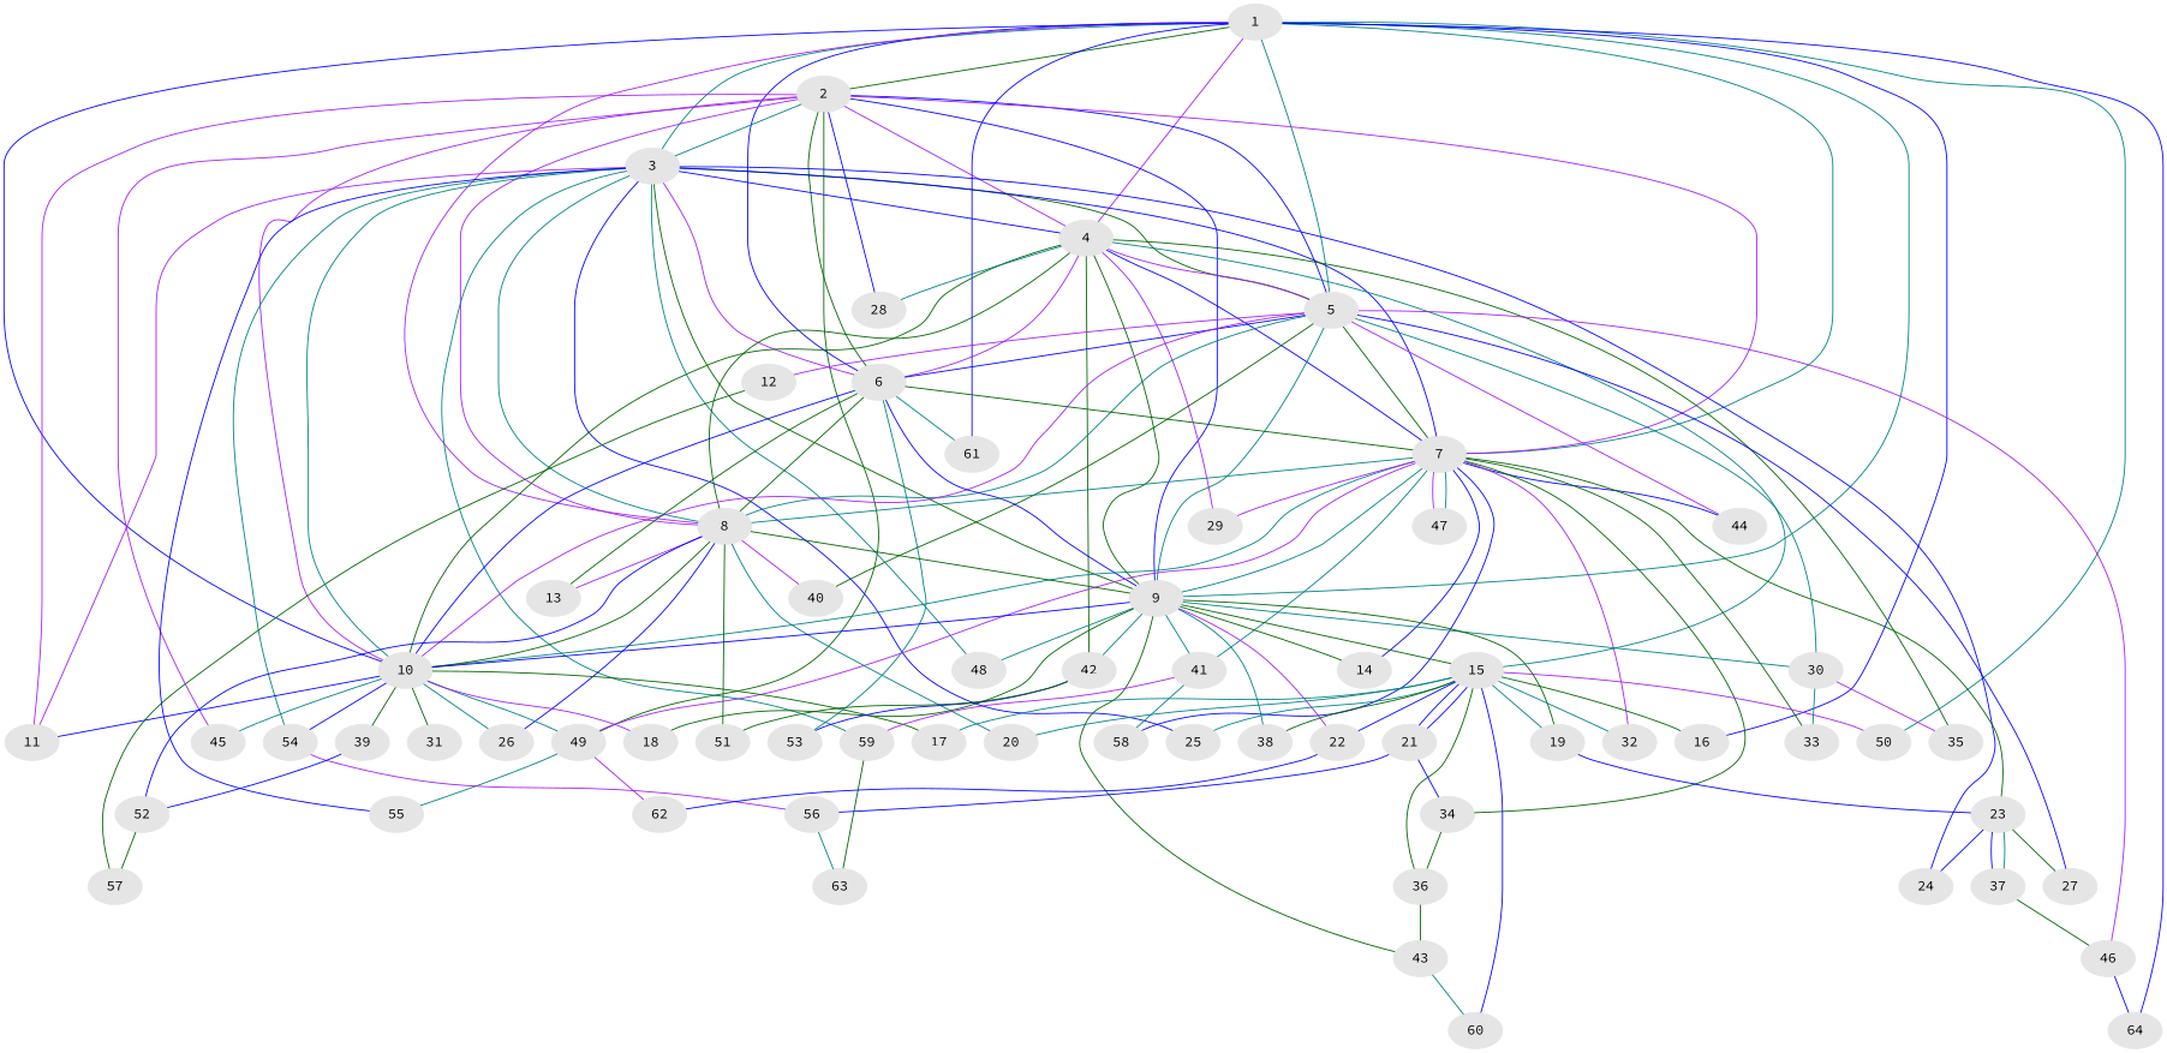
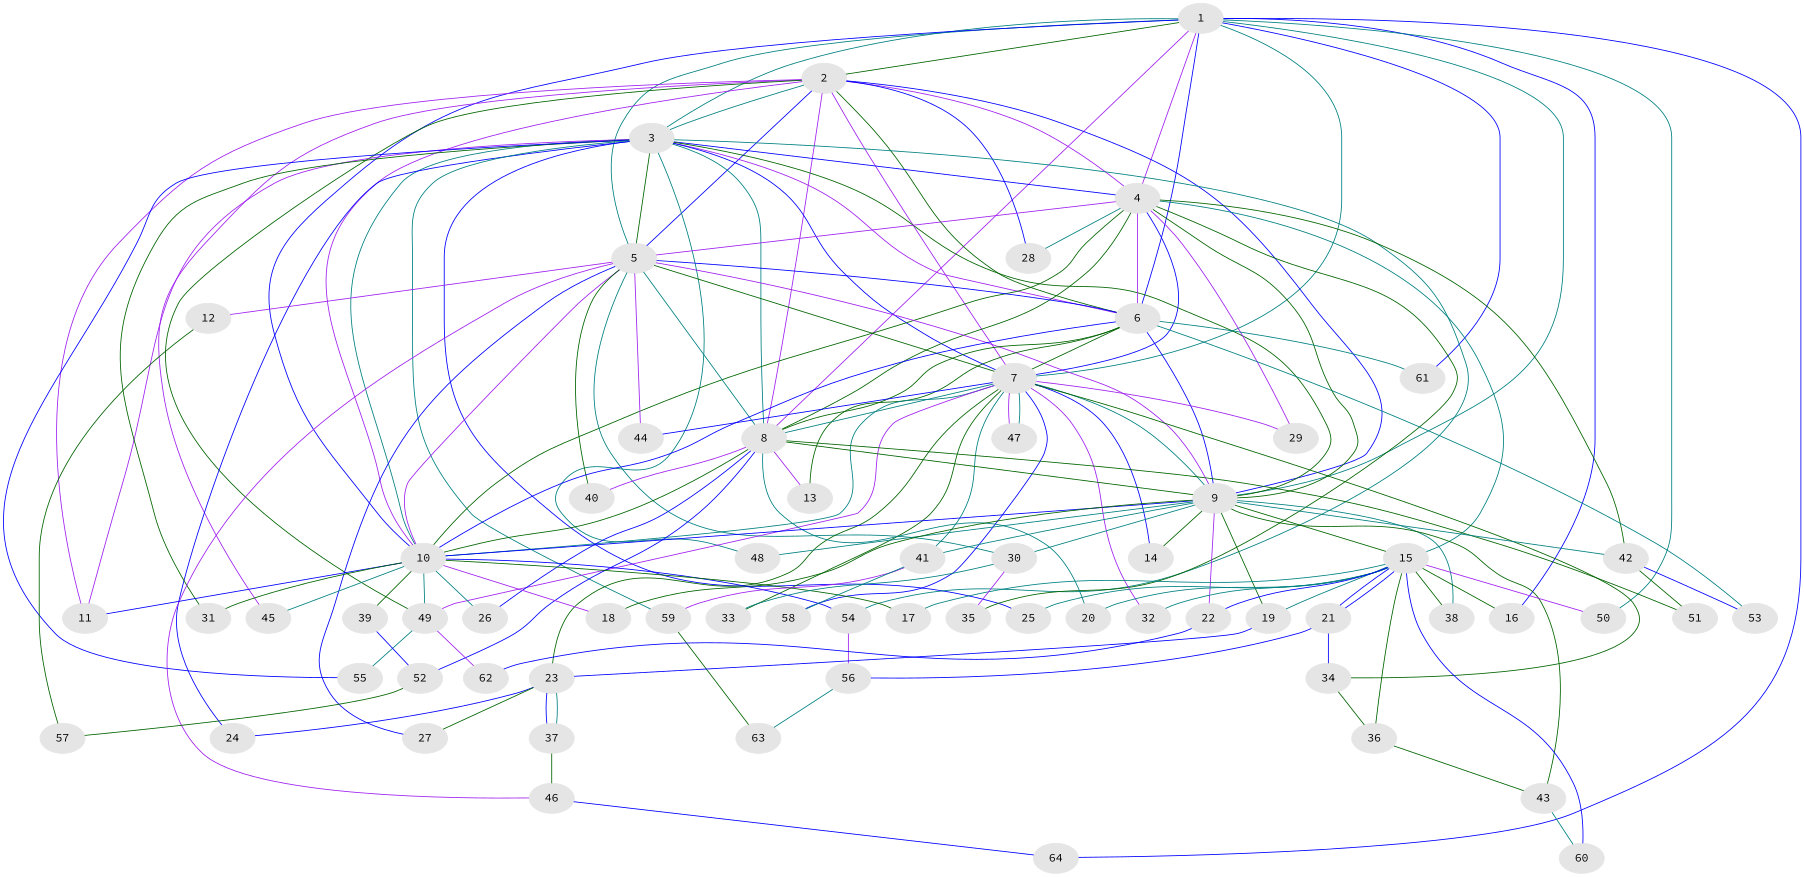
  graph {
    fontname="Source Code Pro"
    node [color=gray90 fontname="Source Code Pro" style=filled]
    edge [color=teal fontname="Source Code Pro"]
    1
    2
    3
    4
    5
    6
    7
    8
    9
    10
    16
    50
    61
    64
    11
    28
    45
    49
    24
    25
    31
    48
    54
    55
    59
    15
    29
    35
    42
    12
    27
    30
    40
    44
    46
    13
    53
    14
    23
    32
    33
    34
    41
    47
    58
    20
    26
    51
    52
    18
    19
    22
    38
    43
    39
    17
    62
    57
    56
    63
    21
    36
    60
    37
    1 -- 2 [color=darkgreen]
    1 -- 3
    1 -- 4 [color=purple]
    1 -- 5
    1 -- 6 [color=blue]
    1 -- 7
    1 -- 8 [color=purple]
    1 -- 9
    1 -- 10 [color=blue]
    1 -- 16 [color=blue]
    1 -- 50
    1 -- 61 [color=blue]
    1 -- 64 [color=blue]
    2 -- 3
    2 -- 4 [color=purple]
    2 -- 5 [color=blue]
    2 -- 6 [color=darkgreen]
    2 -- 7 [color=purple]
    2 -- 8 [color=purple]
    2 -- 9 [color=blue]
    2 -- 10 [color=purple]
    2 -- 11 [color=purple]
    2 -- 28 [color=blue]
    2 -- 45 [color=purple]
    2 -- 49 [color=darkgreen]
    3 -- 4 [color=blue]
    3 -- 5 [color=darkgreen]
    3 -- 6 [color=purple]
    3 -- 7 [color=blue]
    3 -- 8
    3 -- 9 [color=darkgreen]
    3 -- 10
    3 -- 11 [color=purple]
    3 -- 24 [color=blue]
    3 -- 25 [color=blue]
+   3 -- 31 [color=darkgreen]
    3 -- 48
    3 -- 54
    3 -- 55 [color=blue]
    3 -- 59
    4 -- 5 [color=purple]
    4 -- 6 [color=purple]
    4 -- 7 [color=blue]
    4 -- 8 [color=darkgreen]
    4 -- 9 [color=darkgreen]
    4 -- 10 [color=darkgreen]
    4 -- 28
    4 -- 15
    4 -- 29 [color=purple]
    4 -- 35 [color=darkgreen]
    4 -- 42 [color=darkgreen]
    5 -- 6 [color=blue]
    5 -- 7 [color=darkgreen]
    5 -- 8
-   5 -- 9
+   5 -- 9 [color=purple]
    5 -- 10 [color=purple]
    5 -- 12 [color=purple]
    5 -- 27 [color=blue]
    5 -- 30
    5 -- 40 [color=darkgreen]
    5 -- 44 [color=purple]
    5 -- 46 [color=purple]
    6 -- 7 [color=darkgreen]
    6 -- 8 [color=darkgreen]
    6 -- 9 [color=blue]
    6 -- 10 [color=blue]
    6 -- 61
    6 -- 13 [color=darkgreen]
    6 -- 53
    7 -- 8
    7 -- 9
    7 -- 10
    7 -- 49 [color=purple]
    7 -- 29 [color=purple]
    7 -- 44 [color=blue]
    7 -- 14 [color=blue]
    7 -- 23 [color=darkgreen]
    7 -- 32 [color=purple]
    7 -- 33 [color=darkgreen]
    7 -- 34 [color=darkgreen]
    7 -- 41
    7 -- 47 [color=purple]
    7 -- 47
    7 -- 58 [color=blue]
    8 -- 9 [color=darkgreen]
    8 -- 10 [color=darkgreen]
    8 -- 40 [color=purple]
    8 -- 13 [color=purple]
    8 -- 20
    8 -- 26 [color=blue]
    8 -- 51 [color=darkgreen]
    8 -- 52 [color=blue]
    9 -- 10 [color=blue]
    9 -- 48
    9 -- 15 [color=darkgreen]
    9 -- 42
    9 -- 30
    9 -- 14 [color=darkgreen]
    9 -- 41
    9 -- 18 [color=darkgreen]
    9 -- 19 [color=darkgreen]
    9 -- 22 [color=purple]
    9 -- 38
    9 -- 43 [color=darkgreen]
    10 -- 11 [color=blue]
    10 -- 45
    10 -- 49
    10 -- 31 [color=darkgreen]
    10 -- 54 [color=blue]
    10 -- 26
    10 -- 18 [color=purple]
    10 -- 39 [color=darkgreen]
    10 -- 17 [color=darkgreen]
    49 -- 55
    49 -- 62 [color=purple]
    54 -- 56 [color=purple]
    59 -- 63 [color=darkgreen]
    15 -- 16 [color=darkgreen]
    15 -- 50 [color=purple]
    15 -- 25
    15 -- 32
    15 -- 20
    15 -- 19
    15 -- 22 [color=blue]
    15 -- 38 [color=darkgreen]
    15 -- 17
    15 -- 21 [color=blue]
    15 -- 21 [color=blue]
    15 -- 36 [color=darkgreen]
    15 -- 60 [color=blue]
    42 -- 53 [color=blue]
    42 -- 51 [color=darkgreen]
    12 -- 57 [color=darkgreen]
    30 -- 35 [color=purple]
    30 -- 33
    46 -- 64 [color=blue]
    23 -- 24 [color=blue]
    23 -- 27 [color=darkgreen]
    23 -- 37 [color=blue]
    23 -- 37
    34 -- 36 [color=darkgreen]
    41 -- 59 [color=purple]
    41 -- 58
    52 -- 57 [color=darkgreen]
    19 -- 23 [color=blue]
    22 -- 62 [color=blue]
    43 -- 60
    39 -- 52 [color=blue]
    56 -- 63
    21 -- 34 [color=blue]
    21 -- 56 [color=blue]
    36 -- 43 [color=darkgreen]
    37 -- 46 [color=darkgreen]
  }
